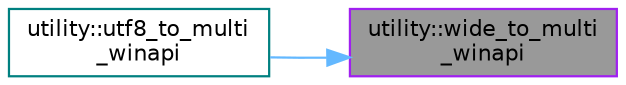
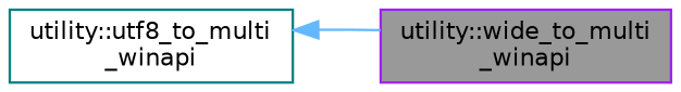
  digraph {
    rankdir=RL
    node [fontname=Helvetica fontsize=10 shape=box style=filled]
    n1 [color=purple fillcolor=grey60 fontcolor=black height=0.2 label="utility::wide_to_multi\l_winapi" width=0.4]
    n2 [color=teal fillcolor=white height=0.2 label="utility::utf8_to_multi\l_winapi" width=0.4]
-   n1 -> n2 [color=steelblue1 dir=back fontname=Helvetica fontsize=10 labelfontname=Helvetica labelfontsize=10 style=solid]
+   n2 -> n1 [color=steelblue1 dir=back fontname=Helvetica fontsize=10 labelfontname=Helvetica labelfontsize=10 style=solid]
  }
